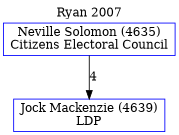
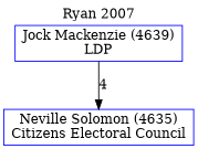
  digraph {
    label="Ryan 2007"
    labelloc=t
    mclimit=10
    node [shape=box color=blue]
    n1 [label="Jock Mackenzie (4639)\nLDP"]
    n2 [label="Neville Solomon (4635)\nCitizens Electoral Council"]
-   n2 -> n1 [label=4]
+   n1 -> n2 [label=4]
  }
